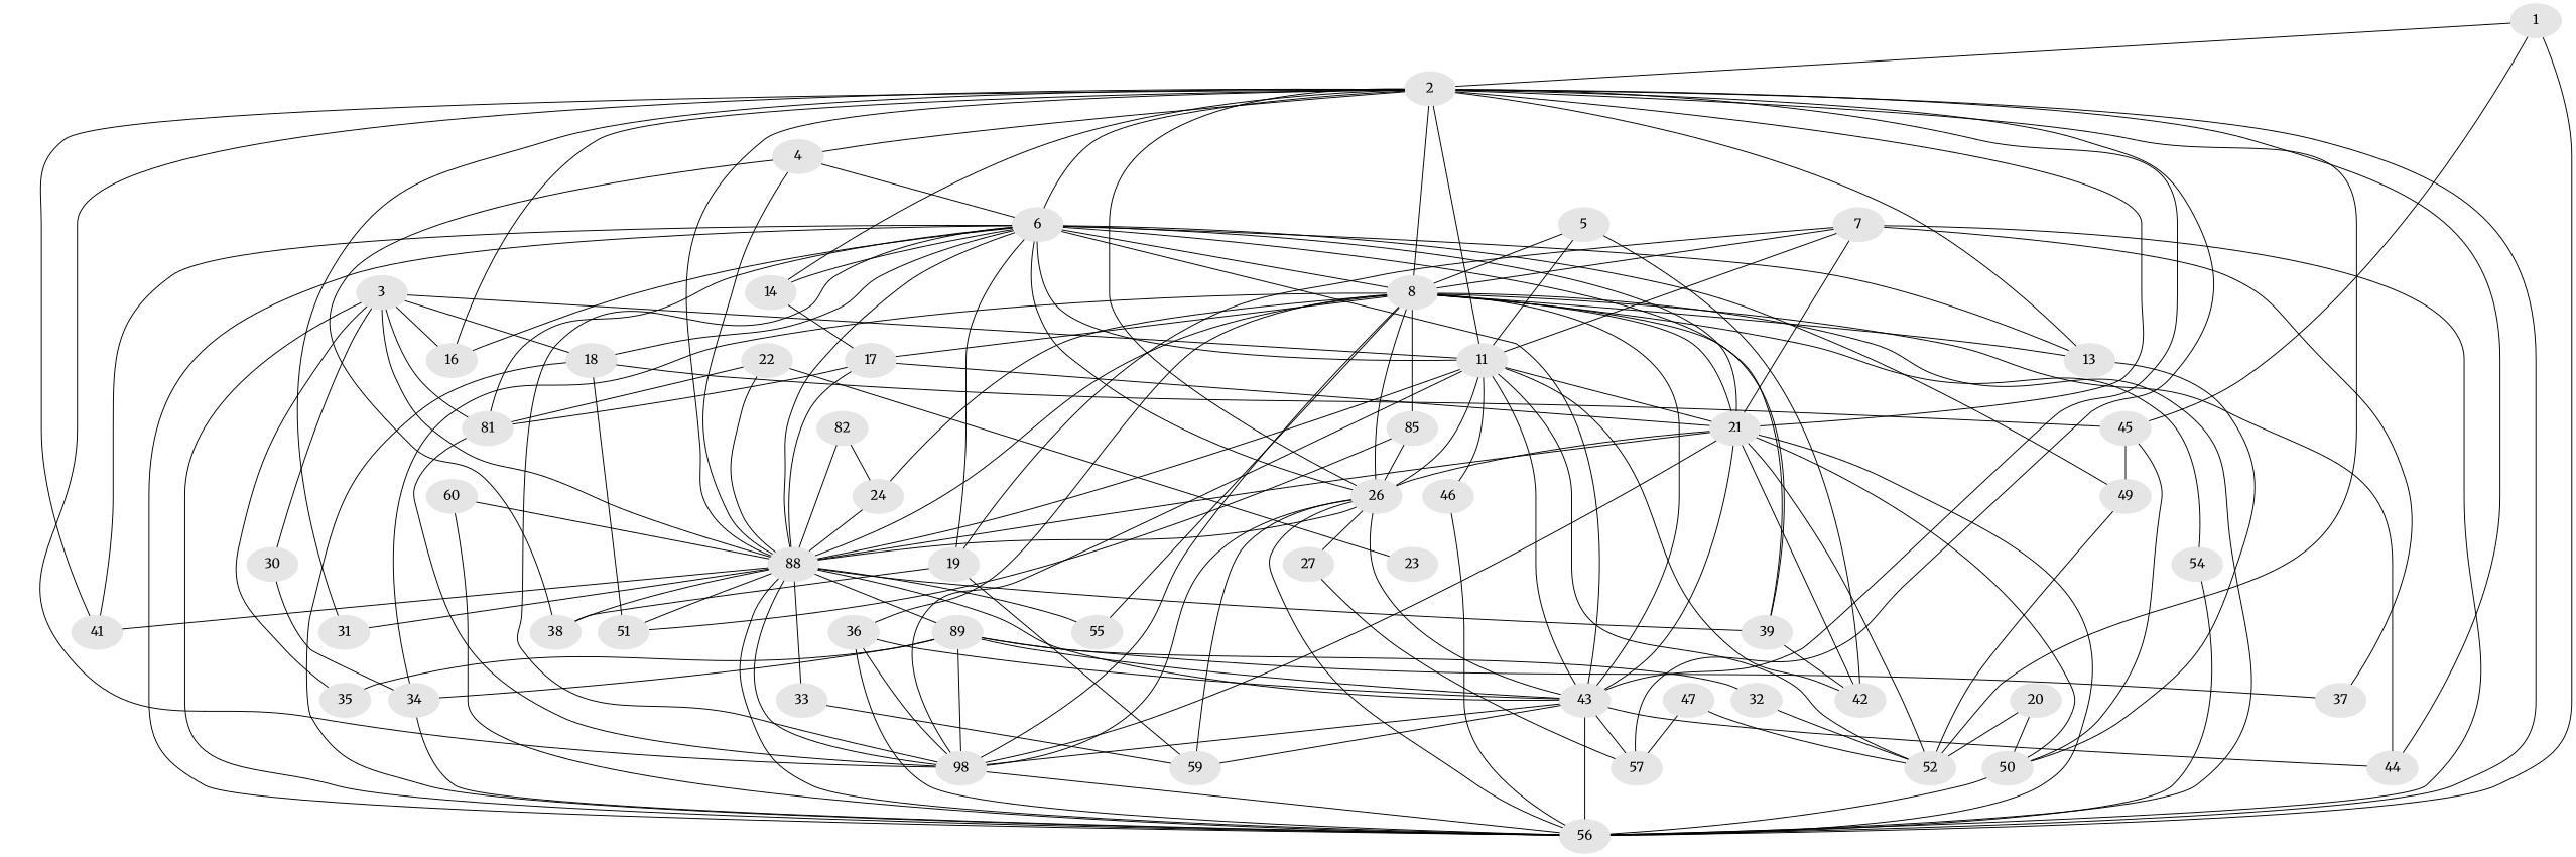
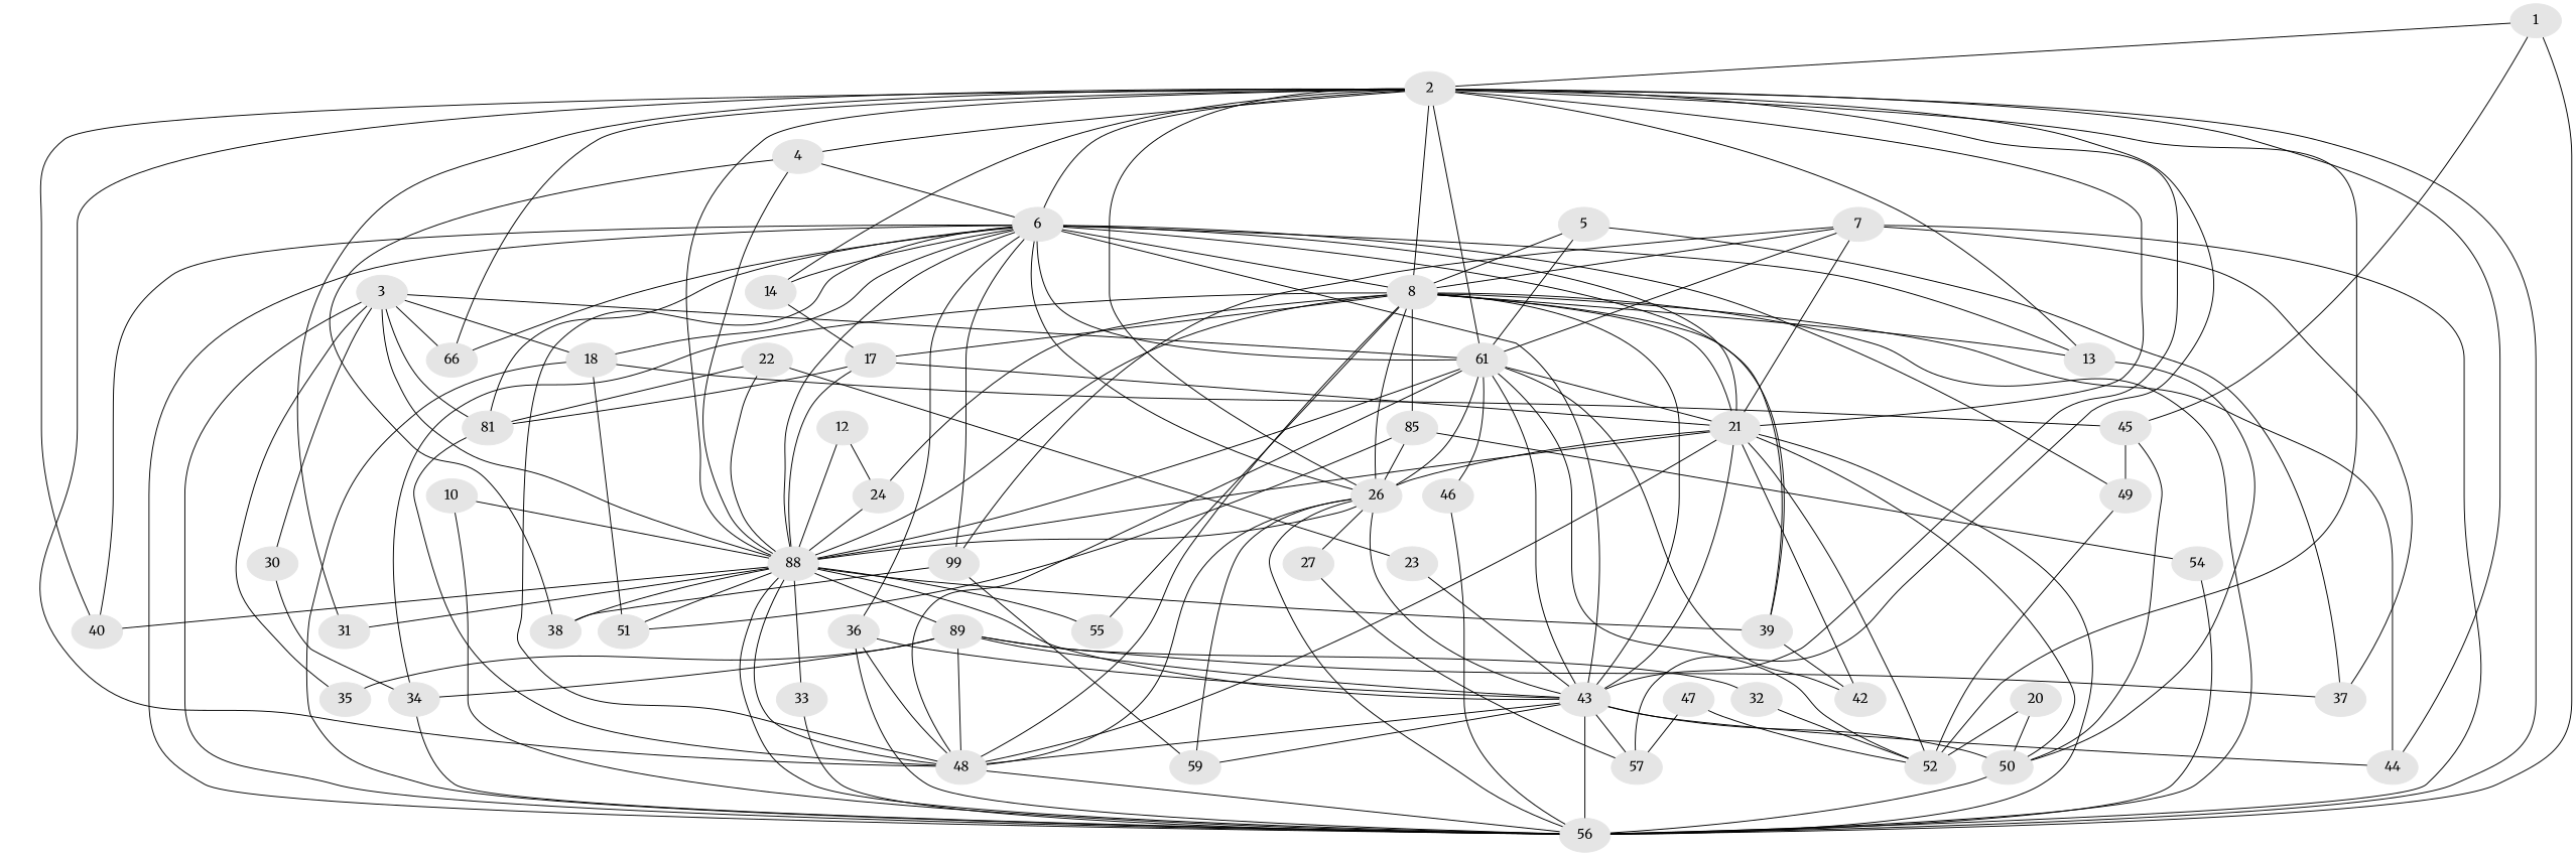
  graph {
    fontname=Merriweather
    node [color=gray90 fontname=Merriweather style=filled]
    edge [fontname=Merriweather weight=1.0]
    1
    2
    45
    56
    4
    6
    8
-   11
+   11 [label=61]
    13
    14
-   16
+   16 [label=66]
    21
    26
    n14 [label=88]
    31
-   40 [label=41]
+   40
    43
    44
-   48 [label=98]
+   48
    52
    57
    49
    50
    38
    18
    n26 [label=81]
-   19
+   19 [label=99]
    39
    36
    17
    24
    n32 [label=85]
    34
    54
    55
    42
    46
    n38 [label=59]
    27
    51
    n41 [label=89]
    33
    3
    30
    35
    5
    37
    7
-   10 [label=60]
+   10
    23
-   12 [label=82]
+   12
    20
    22
    32
    47
    1 -- 2
    1 -- 45
    1 -- 56
    2 -- 56
    2 -- 4
    2 -- 6 [weight=2.0]
    2 -- 8
    2 -- 11
    2 -- 13
    2 -- 14
    2 -- 16
    2 -- 21
    2 -- 26
    2 -- n14
    2 -- 31
    2 -- 40
    2 -- 43 [weight=2.0]
    2 -- 44
    2 -- 48
    2 -- 52 [weight=2.0]
    2 -- 57
    45 -- 49
    45 -- 50
    4 -- 6
    4 -- n14
    4 -- 38
    6 -- 56
    6 -- 8
    6 -- 11 [weight=2.0]
    6 -- 13
    6 -- 14
    6 -- 16
    6 -- 21 [weight=4.0]
    6 -- 26
    6 -- n14
    6 -- 40
    6 -- 43
    6 -- 48
    6 -- 49
    6 -- 18
    6 -- n26
    6 -- 19
    6 -- 39
    8 -- 56 [weight=2.0]
    8 -- 13
    8 -- 21
    8 -- 26 [weight=2.0]
    8 -- n14 [weight=3.0]
    8 -- 43 [weight=3.0]
    8 -- 44
    8 -- 48 [weight=2.0]
    8 -- 39
-   8 -- 36
+   6 -- 36
    8 -- 17
    8 -- 24
    8 -- n32
    8 -- 34
-   8 -- 54
+   n32 -- 54
    8 -- 55
    11 -- 21
    11 -- 26
    11 -- n14
    11 -- 43
    11 -- 48
    11 -- 52
    11 -- 42
    11 -- 46
    13 -- 50
    14 -- 17
    21 -- 56
    21 -- 26
    21 -- n14
    21 -- 43
    21 -- 48
    21 -- 52
    21 -- 50
    21 -- 42
    26 -- 56
    26 -- n14
    26 -- 43
    26 -- 48
    26 -- n38
    26 -- 27
    n14 -- 56
    n14 -- 31
    n14 -- 40 [weight=2.0]
    n14 -- 43
    n14 -- 48
    n14 -- 38
    n14 -- 39
    n14 -- 55 [weight=2.0]
    n14 -- 51
    n14 -- n41
    n14 -- 33
    43 -- 56 [weight=2.0]
    43 -- 44
    43 -- 48
    43 -- 57
+   43 -- 50
    43 -- n38
    48 -- 56
    49 -- 52
    50 -- 56 [weight=3.0]
    18 -- 45
    18 -- 56
    18 -- 51
    n26 -- 48
    19 -- 38
    19 -- n38
    39 -- 42
    36 -- 56
    36 -- 43
    36 -- 48
    17 -- 21
    17 -- n14
    17 -- n26
    24 -- n14
    n32 -- 26
    n32 -- 51
    34 -- 56
    54 -- 56 [weight=2.0]
    46 -- 56
    27 -- 57
    n41 -- 43
    n41 -- 48
    n41 -- 34
    n41 -- 35
    n41 -- 37
    n41 -- 32
-   33 -- n38
+   33 -- 56
    3 -- 56
    3 -- 11
    3 -- 16
    3 -- n14
    3 -- 18
    3 -- n26 [weight=2.0]
    3 -- 30
    3 -- 35
    30 -- 34
    5 -- 8
    5 -- 11
-   5 -- 42
+   5 -- 37
    7 -- 56
    7 -- 8
    7 -- 11
    7 -- 21
    7 -- 19
    7 -- 37
    10 -- 56
    10 -- n14
+   23 -- 43
    12 -- n14
    12 -- 24
    20 -- 52
    20 -- 50
    22 -- n14
    22 -- n26
    22 -- 23
    32 -- 52
    47 -- 52
    47 -- 57
  }
